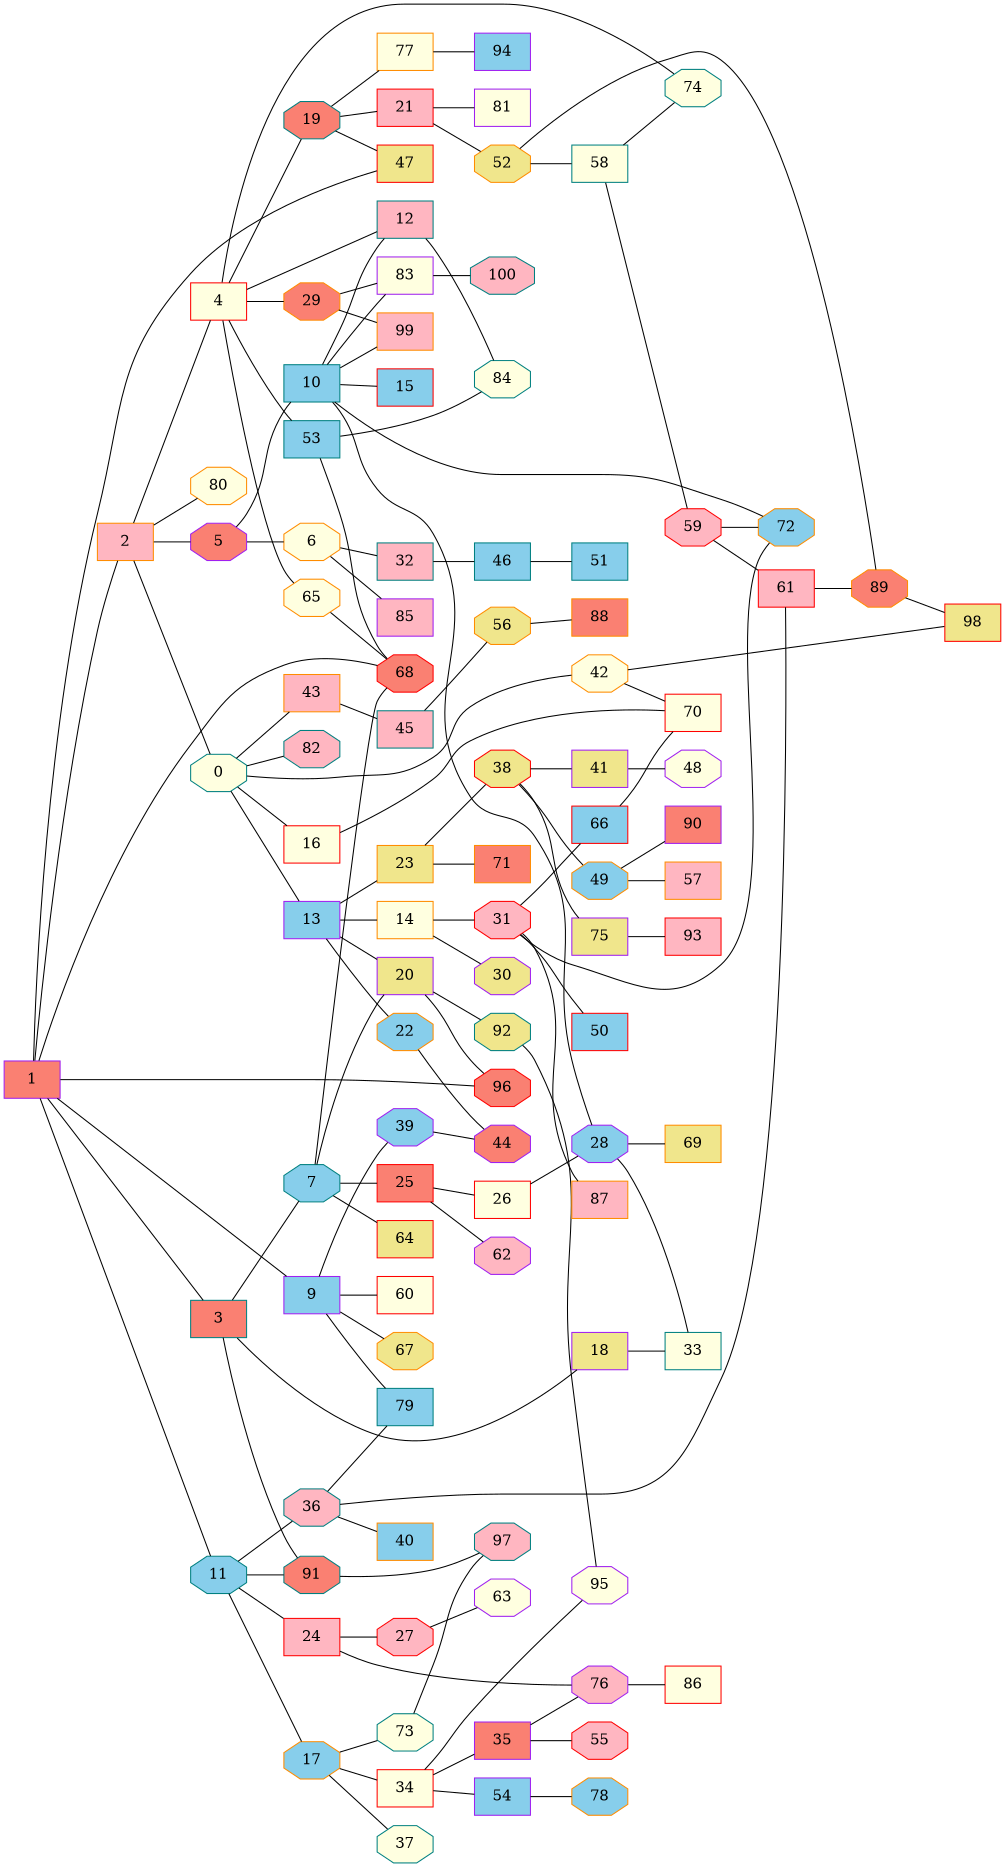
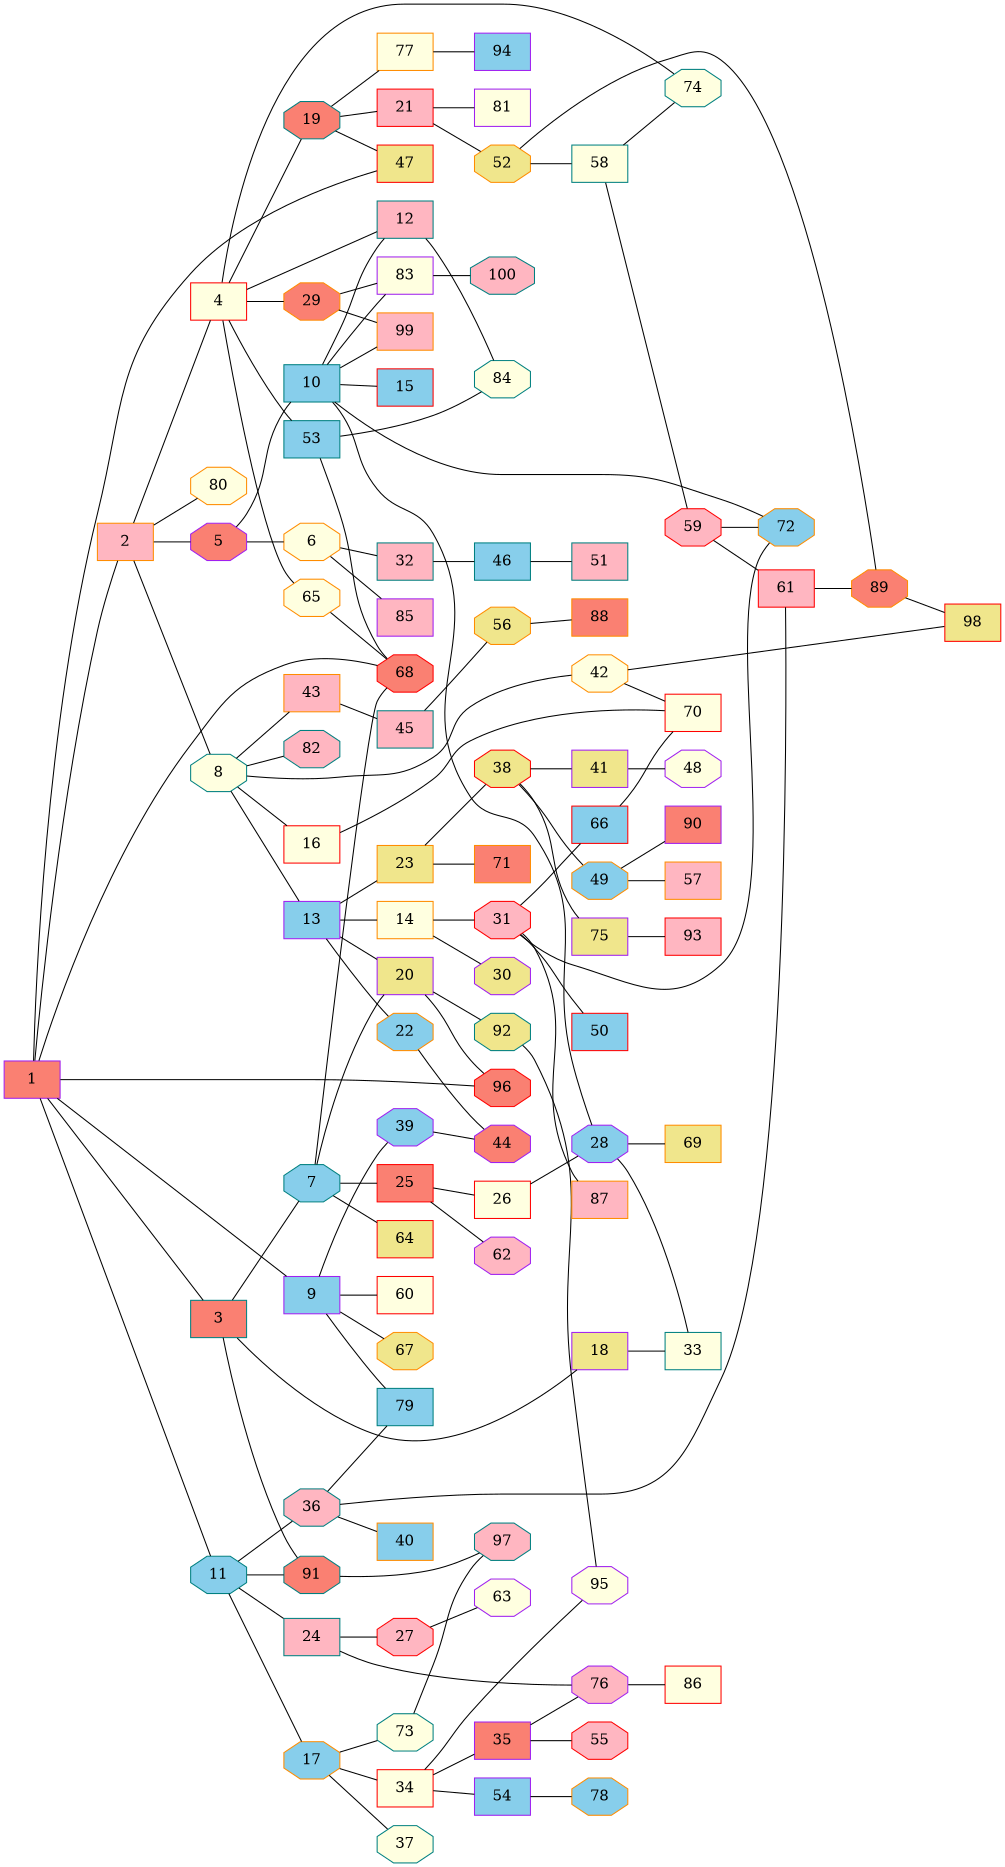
  graph {
    rankdir=LR
    node [color=darkorange fillcolor=lightyellow shape=box style=filled]
    1 [color=purple fillcolor=salmon]
    2 [fillcolor=lightpink]
    3 [color=teal fillcolor=salmon]
    9 [color=purple fillcolor=skyblue]
    11 [color=teal fillcolor=skyblue shape=octagon]
    47 [color=red fillcolor=khaki]
    68 [color=red fillcolor=salmon shape=octagon]
    96 [color=red fillcolor=salmon shape=octagon]
    4 [color=red]
    5 [color=purple fillcolor=salmon shape=octagon]
-   8 [color=teal shape=octagon label=0]
+   8 [color=teal shape=octagon]
    80 [shape=octagon]
    7 [color=teal fillcolor=skyblue shape=octagon]
    18 [color=purple fillcolor=khaki]
    91 [color=teal fillcolor=salmon shape=octagon]
    39 [color=purple fillcolor=skyblue shape=octagon]
    60 [color=red]
    67 [fillcolor=khaki shape=octagon]
    79 [color=teal fillcolor=skyblue]
    17 [fillcolor=skyblue shape=octagon]
-   24 [color=red fillcolor=lightpink]
+   24 [color=teal fillcolor=lightpink]
    36 [color=teal fillcolor=lightpink shape=octagon]
    12 [color=teal fillcolor=lightpink]
    19 [color=teal fillcolor=salmon shape=octagon]
    29 [fillcolor=salmon shape=octagon]
    53 [color=teal fillcolor=skyblue]
    65 [shape=octagon]
    74 [color=teal shape=octagon]
    6 [shape=octagon]
    10 [color=teal fillcolor=skyblue]
    13 [color=purple fillcolor=skyblue]
    16 [color=red]
    42 [shape=octagon]
    43 [fillcolor=lightpink]
    82 [color=teal fillcolor=lightpink shape=octagon]
    20 [color=purple fillcolor=khaki]
    25 [color=red fillcolor=salmon]
    64 [color=red fillcolor=khaki]
    33 [color=teal]
    97 [color=teal fillcolor=lightpink shape=octagon]
    84 [color=teal shape=octagon]
    21 [color=red fillcolor=lightpink]
    77
    83 [color=purple]
    99 [fillcolor=lightpink]
    32 [color=teal fillcolor=lightpink]
    85 [color=purple fillcolor=lightpink]
    15 [color=red fillcolor=skyblue]
    28 [color=purple fillcolor=skyblue shape=octagon]
    72 [fillcolor=skyblue shape=octagon]
    46 [color=teal fillcolor=skyblue]
    92 [color=teal fillcolor=khaki shape=octagon]
    26 [color=red]
    62 [color=purple fillcolor=lightpink shape=octagon]
    14
    22 [fillcolor=skyblue shape=octagon]
    23 [fillcolor=khaki]
    70 [color=red]
    98 [color=red fillcolor=khaki]
    45 [color=teal fillcolor=lightpink]
    44 [color=purple fillcolor=salmon shape=octagon]
    69 [fillcolor=khaki]
    100 [color=teal fillcolor=lightpink shape=octagon]
    34 [color=red]
    37 [color=teal shape=octagon]
    73 [color=teal shape=octagon]
    27 [color=red fillcolor=lightpink shape=octagon]
    76 [color=purple fillcolor=lightpink shape=octagon]
    40 [fillcolor=skyblue]
    61 [color=red fillcolor=lightpink]
    30 [color=purple fillcolor=khaki shape=octagon]
    31 [color=red fillcolor=lightpink shape=octagon]
    38 [color=red fillcolor=khaki shape=octagon]
    71 [fillcolor=salmon]
    50 [color=red fillcolor=skyblue]
    66 [color=red fillcolor=skyblue]
    87 [fillcolor=lightpink]
    35 [color=purple fillcolor=salmon]
    54 [color=purple fillcolor=skyblue]
    95 [color=purple shape=octagon]
    52 [fillcolor=khaki shape=octagon]
    81 [color=purple]
    94 [color=purple fillcolor=skyblue]
    58 [color=teal]
    89 [fillcolor=salmon shape=octagon]
    41 [color=purple fillcolor=khaki]
    49 [fillcolor=skyblue shape=octagon]
    75 [color=purple fillcolor=khaki]
    63 [color=purple shape=octagon]
    86 [color=red]
-   51 [color=teal fillcolor=skyblue]
+   51 [color=teal fillcolor=lightpink]
    56 [fillcolor=khaki shape=octagon]
    88 [fillcolor=salmon]
    55 [color=red fillcolor=lightpink shape=octagon]
    78 [fillcolor=skyblue shape=octagon]
    48 [color=purple shape=octagon]
    57 [fillcolor=lightpink]
    90 [color=purple fillcolor=salmon]
    93 [color=red fillcolor=lightpink]
    59 [color=red fillcolor=lightpink shape=octagon]
    1 -- 2
    1 -- 3
    1 -- 9
    1 -- 11
    1 -- 47
    1 -- 68
    1 -- 96
    2 -- 4
    2 -- 5
    2 -- 8
    2 -- 80
    3 -- 7
    3 -- 18
    3 -- 91
    9 -- 39
    9 -- 60
    9 -- 67
    9 -- 79
    11 -- 91
    11 -- 17
    11 -- 24
    11 -- 36
    4 -- 12
    4 -- 19
    4 -- 29
    4 -- 53
    4 -- 65
    4 -- 74
    5 -- 6
    5 -- 10
    8 -- 13
    8 -- 16
    8 -- 42
    8 -- 43
    8 -- 82
    7 -- 68
    7 -- 20
    7 -- 25
    7 -- 64
    18 -- 33
    91 -- 97
    39 -- 44
    17 -- 34
    17 -- 37
    17 -- 73
    24 -- 27
    24 -- 76
    36 -- 79
    36 -- 40
    36 -- 61
    12 -- 84
    19 -- 47
    19 -- 21
    19 -- 77
    29 -- 83
    29 -- 99
    53 -- 68
    53 -- 84
    65 -- 68
    6 -- 32
    6 -- 85
    10 -- 12
    10 -- 83
    10 -- 99
    10 -- 15
    10 -- 28
    10 -- 72
    13 -- 20
    13 -- 14
    13 -- 22
    13 -- 23
    16 -- 70
    42 -- 70
    42 -- 98
    43 -- 45
    20 -- 96
    20 -- 92
    25 -- 26
    25 -- 62
    21 -- 52
    21 -- 81
    77 -- 94
    83 -- 100
    32 -- 46
    28 -- 33
    28 -- 69
    46 -- 51
    92 -- 95
    26 -- 28
    14 -- 30
    14 -- 31
    22 -- 44
    23 -- 38
    23 -- 71
    45 -- 56
    34 -- 35
    34 -- 54
    34 -- 95
    73 -- 97
    27 -- 63
    76 -- 86
    61 -- 89
    31 -- 72
    31 -- 50
    31 -- 66
    31 -- 87
    38 -- 41
    38 -- 49
    38 -- 75
    66 -- 70
    35 -- 76
    35 -- 55
    54 -- 78
    52 -- 58
    52 -- 89
    58 -- 74
    58 -- 59
    89 -- 98
    41 -- 48
    49 -- 57
    49 -- 90
    75 -- 93
    56 -- 88
    59 -- 72
    59 -- 61
  }
